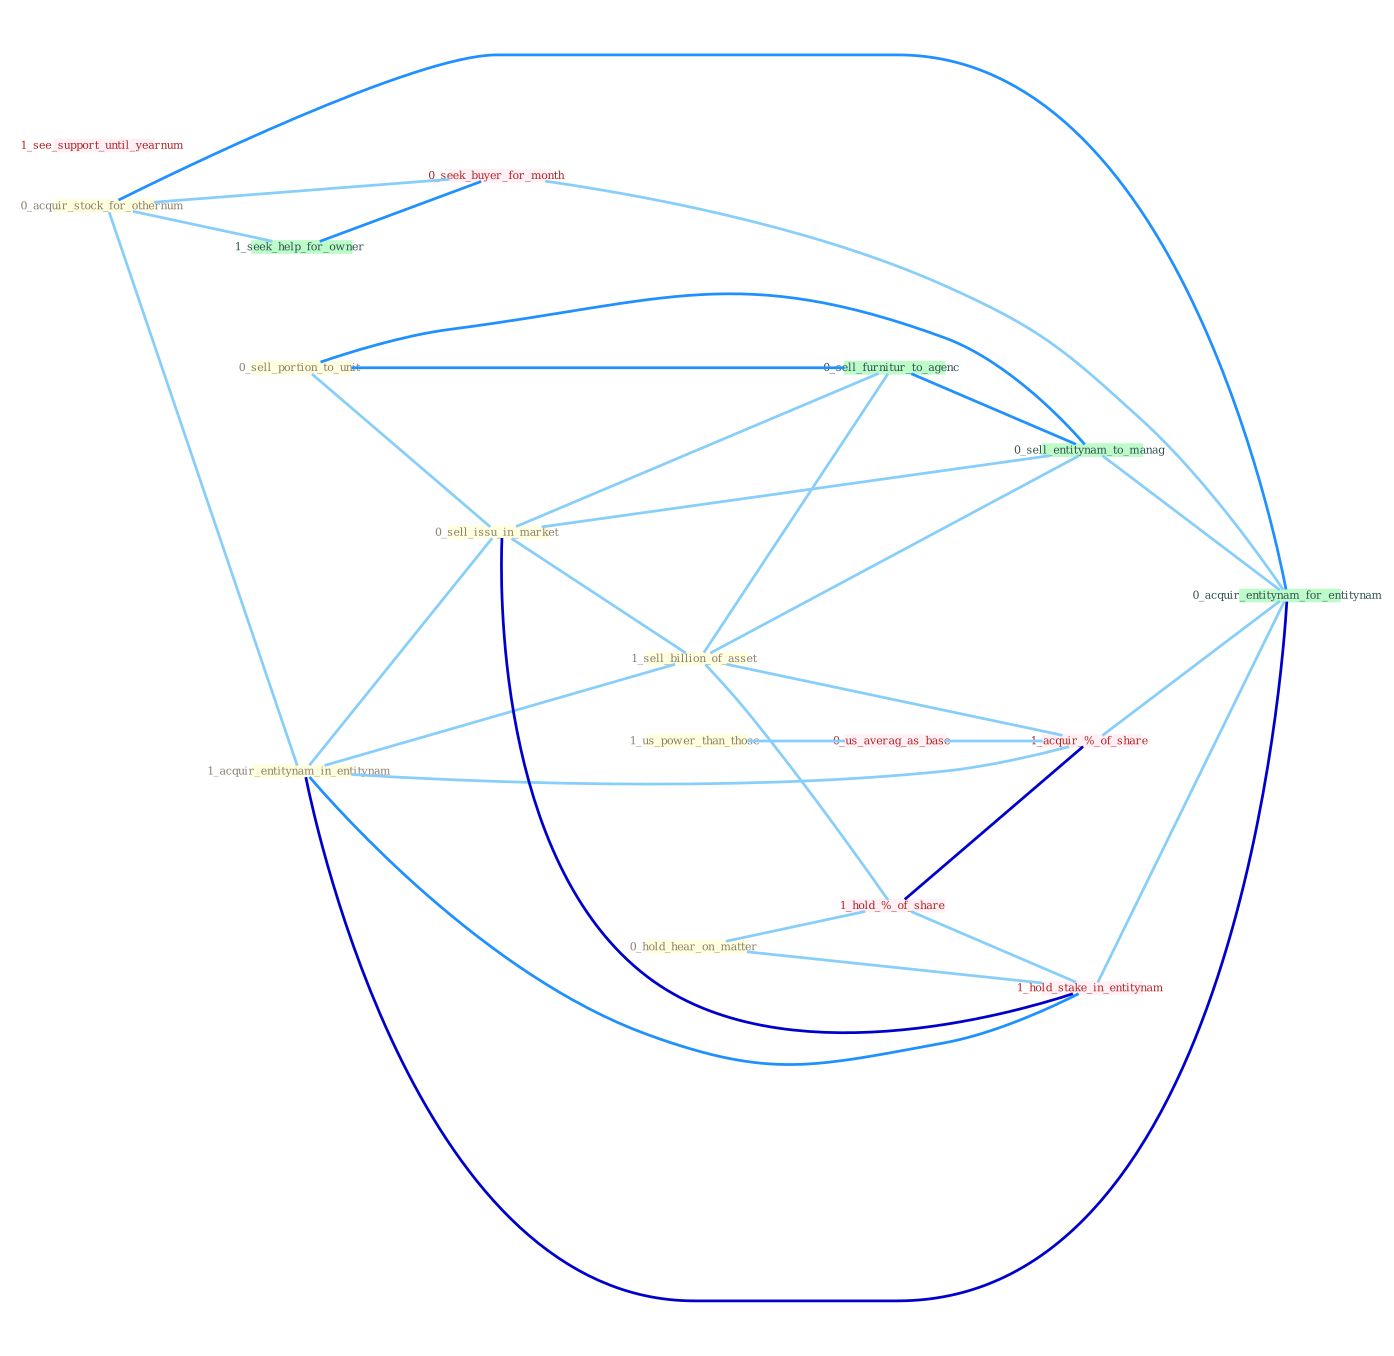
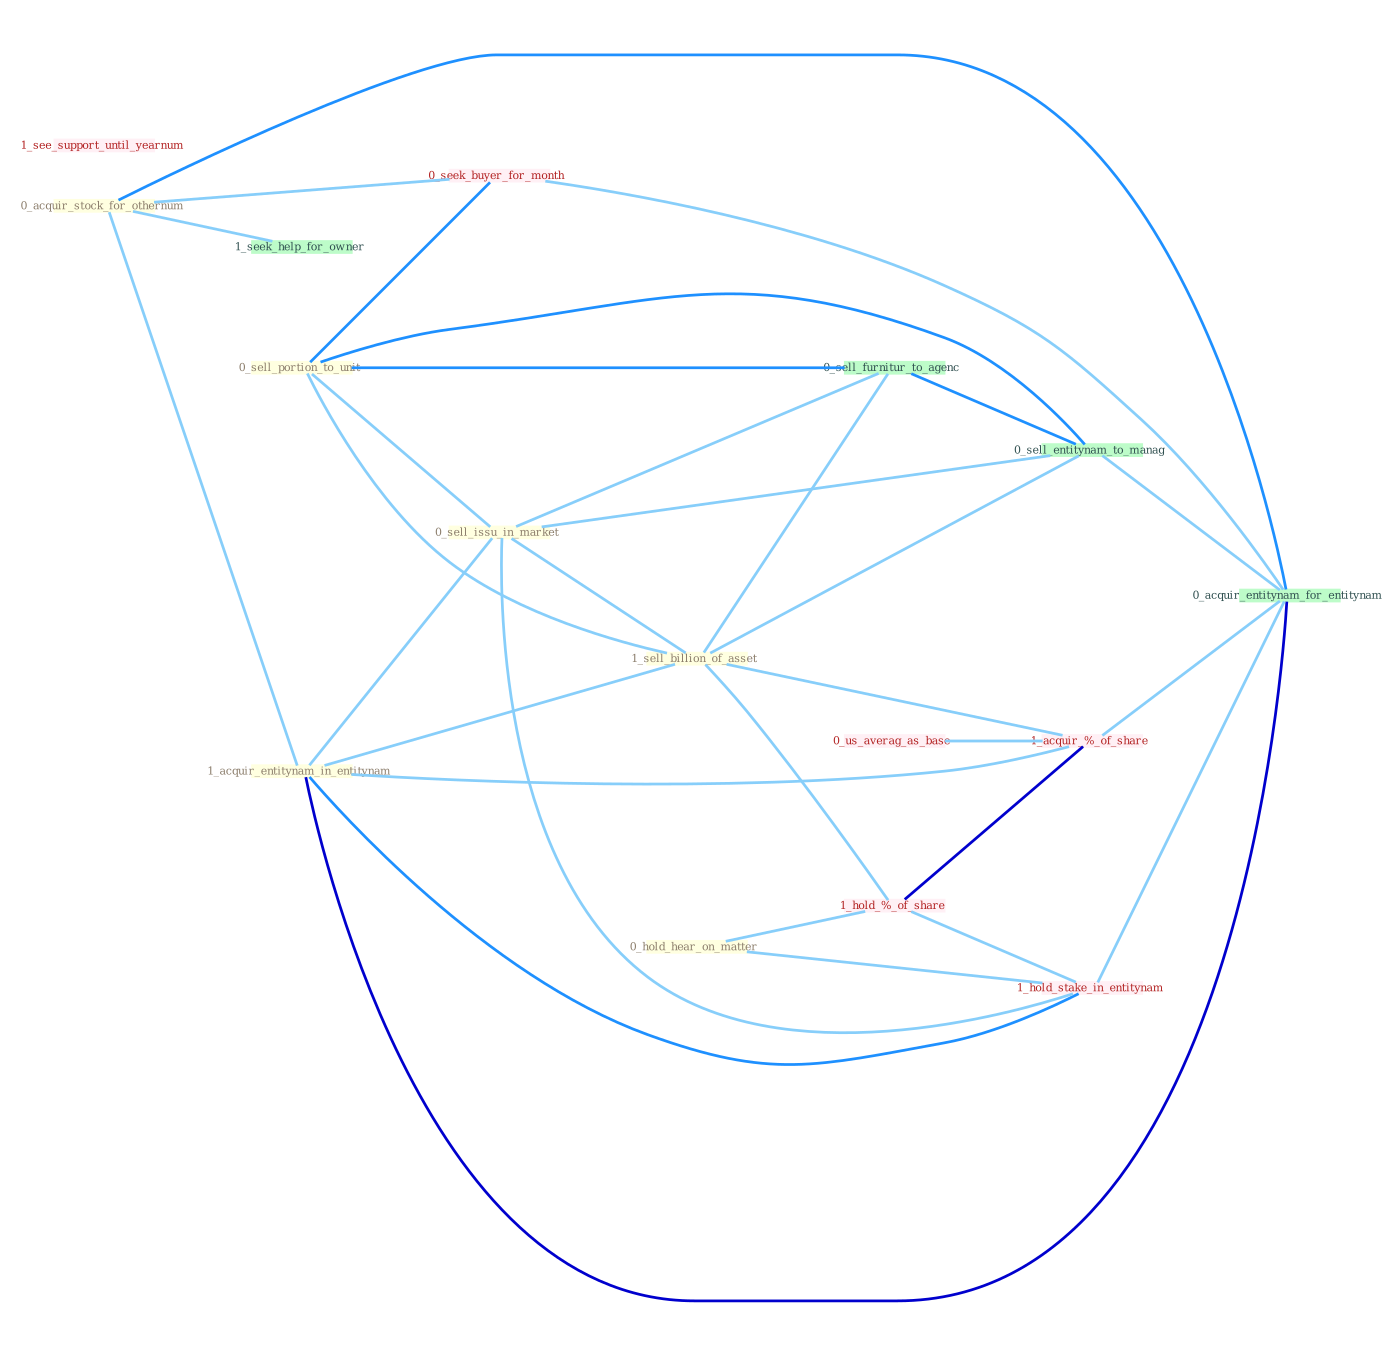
  graph {
    rankdir=LR
    node [color="#ffffe0" fixedsize=true fontcolor="#8b7d6b" fontsize=4 shape=polygon style=filled]
    edge [color="#87cefa" w=1]
    "0_acquir_stock_for_othernum " [height=.06 width=.5]
    "1_acquir_entitynam_in_entitynam " [height=.06 width=.5]
-   "1_us_power_than_those " [height=.06 width=.5]
    "0_sell_portion_to_unit " [height=.06 width=.5]
    "0_hold_hear_on_matter " [height=.06 width=.5]
    "0_sell_issu_in_market " [height=.06 width=.5]
    "1_sell_billion_of_asset " [height=.06 width=.5]
    "1_hold_%_of_share " [color="#fff0f5" fontcolor="#b22222" height=.06 width=.5]
    "1_hold_stake_in_entitynam " [color="#fff0f5" fontcolor="#b22222" height=.06 width=.5]
    "0_seek_buyer_for_month " [color="#fff0f5" fontcolor="#b22222" height=.06 width=.5]
    "1_acquir_%_of_share " [color="#fff0f5" fontcolor="#b22222" height=.06 width=.5]
    "1_see_support_until_yearnum " [color="#fff0f5" fontcolor="#b22222" height=.06 width=.5]
    "0_us_averag_as_base " [color="#fff0f5" fontcolor="#b22222" height=.06 width=.5]
    "1_seek_help_for_owner " [color="#BDFCC9" fontcolor="#2f4f4f" height=.06 width=.5]
    "0_acquir_entitynam_for_entitynam " [color="#BDFCC9" fontcolor="#2f4f4f" height=.06 width=.5]
    "0_sell_entitynam_to_manag " [color="#BDFCC9" fontcolor="#2f4f4f" height=.06 width=.5]
    "0_sell_furnitur_to_agenc " [color="#BDFCC9" fontcolor="#2f4f4f" height=.06 width=.5]
    subgraph sub_1 {
      "0_acquir_stock_for_othernum "
      "1_acquir_entitynam_in_entitynam "
-     "1_us_power_than_those "
      "0_sell_portion_to_unit "
      "0_hold_hear_on_matter "
      "0_sell_issu_in_market "
      "1_sell_billion_of_asset "
    }
    subgraph sub_2 {
      "1_hold_%_of_share "
      "1_hold_stake_in_entitynam "
      "0_seek_buyer_for_month "
      "1_acquir_%_of_share "
      "1_see_support_until_yearnum "
      "0_us_averag_as_base "
    }
    "0_acquir_stock_for_othernum " -- "1_acquir_entitynam_in_entitynam "
    "0_acquir_stock_for_othernum " -- "0_seek_buyer_for_month "
    "0_acquir_stock_for_othernum " -- "1_seek_help_for_owner "
    "0_acquir_stock_for_othernum " -- "0_acquir_entitynam_for_entitynam " [color="#1e90ff" w=2]
    "1_acquir_entitynam_in_entitynam " -- "0_sell_issu_in_market "
    "1_acquir_entitynam_in_entitynam " -- "1_sell_billion_of_asset "
    "1_acquir_entitynam_in_entitynam " -- "1_hold_stake_in_entitynam " [color="#1e90ff" w=2]
    "1_acquir_entitynam_in_entitynam " -- "1_acquir_%_of_share "
    "1_acquir_entitynam_in_entitynam " -- "0_acquir_entitynam_for_entitynam " [color="#0000cd" w=3]
-   "1_us_power_than_those " -- "0_us_averag_as_base "
    "0_sell_portion_to_unit " -- "0_sell_issu_in_market "
+   "0_sell_portion_to_unit " -- "1_sell_billion_of_asset "
    "0_sell_portion_to_unit " -- "0_sell_entitynam_to_manag " [color="#1e90ff" w=2]
    "0_sell_portion_to_unit " -- "0_sell_furnitur_to_agenc " [color="#1e90ff" w=2]
    "0_hold_hear_on_matter " -- "1_hold_%_of_share "
    "0_hold_hear_on_matter " -- "1_hold_stake_in_entitynam "
    "0_sell_issu_in_market " -- "1_sell_billion_of_asset "
-   "0_sell_issu_in_market " -- "1_hold_stake_in_entitynam " [color="#0000cd"]
+   "0_sell_issu_in_market " -- "1_hold_stake_in_entitynam "
    "0_sell_issu_in_market " -- "0_sell_entitynam_to_manag "
    "0_sell_issu_in_market " -- "0_sell_furnitur_to_agenc "
    "1_sell_billion_of_asset " -- "1_hold_%_of_share "
    "1_sell_billion_of_asset " -- "1_acquir_%_of_share "
    "1_sell_billion_of_asset " -- "0_sell_entitynam_to_manag "
    "1_sell_billion_of_asset " -- "0_sell_furnitur_to_agenc "
    "1_hold_%_of_share " -- "1_hold_stake_in_entitynam "
    "1_hold_%_of_share " -- "1_acquir_%_of_share " [color="#0000cd" w=3]
    "1_hold_stake_in_entitynam " -- "0_acquir_entitynam_for_entitynam "
    "0_seek_buyer_for_month " -- "0_acquir_entitynam_for_entitynam "
    "1_acquir_%_of_share " -- "0_acquir_entitynam_for_entitynam "
    "0_us_averag_as_base " -- "1_acquir_%_of_share "
-   "1_seek_help_for_owner " -- "0_seek_buyer_for_month " [color="#1e90ff" w=2]
+   "0_sell_portion_to_unit " -- "0_seek_buyer_for_month " [color="#1e90ff" w=2]
    "0_sell_entitynam_to_manag " -- "0_acquir_entitynam_for_entitynam "
    "0_sell_furnitur_to_agenc " -- "0_sell_entitynam_to_manag " [color="#1e90ff" w=2]
  }
